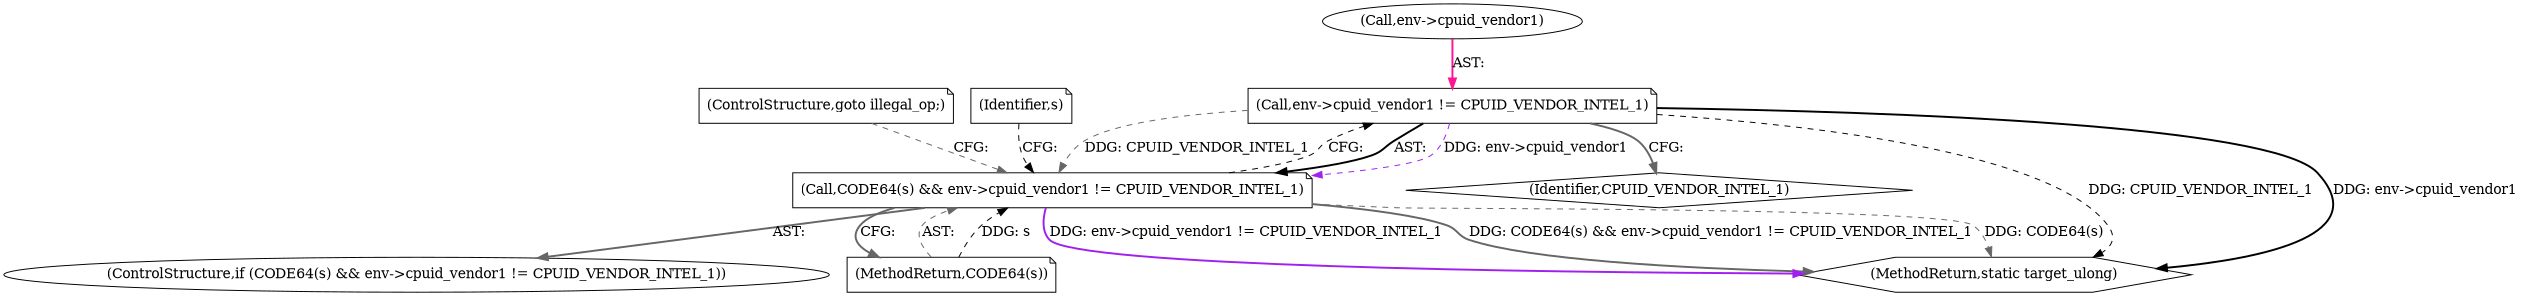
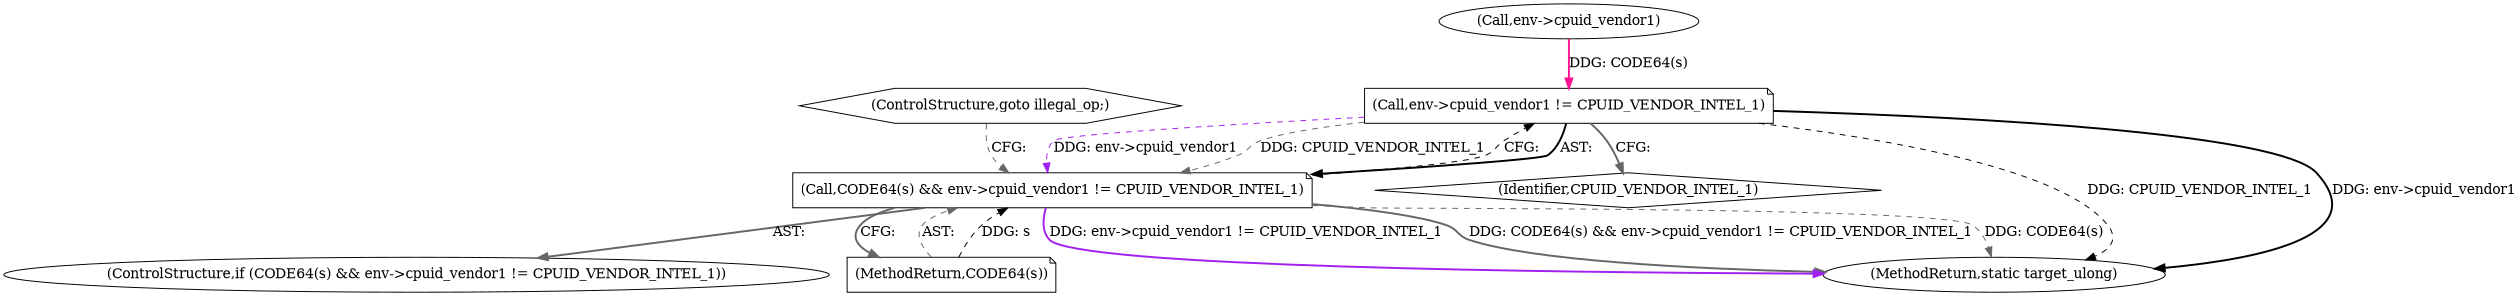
  digraph {
    node [shape=note]
    edge [color=gray40 style=dashed]
    n1 [label="(Call,env->cpuid_vendor1 != CPUID_VENDOR_INTEL_1)"]
    n2 [label="(Call,CODE64(s) && env->cpuid_vendor1 != CPUID_VENDOR_INTEL_1)"]
    n3 [label="(Identifier,CPUID_VENDOR_INTEL_1)" shape=diamond]
-   n4 [label="(MethodReturn,static target_ulong)" shape=hexagon]
+   n4 [label="(MethodReturn,static target_ulong)" shape=ellipse]
    n5 [label="(ControlStructure,if (CODE64(s) && env->cpuid_vendor1 != CPUID_VENDOR_INTEL_1))" shape=ellipse]
    n6 [label="(MethodReturn,CODE64(s))"]
-   n7 [label="(ControlStructure,goto illegal_op;)"]
+   n7 [label="(ControlStructure,goto illegal_op;)" shape=hexagon]
    n8 [label="(Call,env->cpuid_vendor1)" shape=ellipse]
-   n9 [label="(Identifier,s)"]
    n1 -> n2 [color=black label="AST: " style=bold]
    n1 -> n2 [color=purple label="DDG: env->cpuid_vendor1"]
    n1 -> n2 [label="DDG: CPUID_VENDOR_INTEL_1"]
    n1 -> n3 [label="CFG: " style=bold]
    n1 -> n4 [color=black label="DDG: CPUID_VENDOR_INTEL_1"]
    n1 -> n4 [color=black label="DDG: env->cpuid_vendor1" style=bold]
    n2 -> n1 [color=black label="CFG: "]
    n2 -> n4 [label="DDG: CODE64(s) && env->cpuid_vendor1 != CPUID_VENDOR_INTEL_1" style=bold]
    n2 -> n4 [label="DDG: CODE64(s)"]
    n2 -> n4 [color=purple label="DDG: env->cpuid_vendor1 != CPUID_VENDOR_INTEL_1" style=bold]
    n2 -> n5 [label="AST: " style=bold]
    n2 -> n6 [label="CFG: " style=bold]
    n6 -> n2 [label="AST: "]
    n6 -> n2 [color=black label="DDG: s"]
    n7 -> n2 [label="CFG: "]
-   n8 -> n1 [color=deeppink label="AST: " style=bold]
-   n9 -> n2 [color=black label="CFG: "]
+   n8 -> n1 [color=deeppink label="DDG: CODE64(s)" style=bold]
  }
